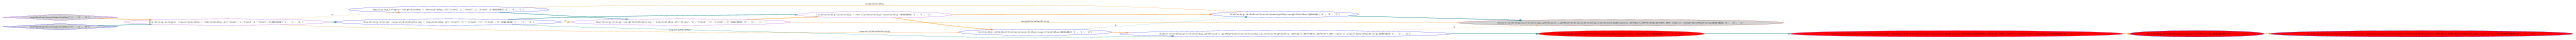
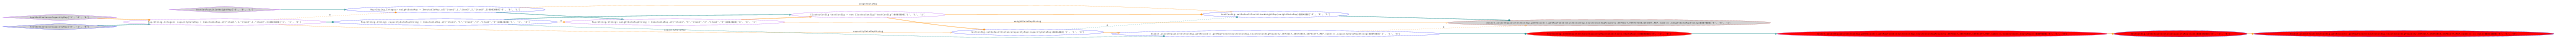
  digraph {
    rankdir=LR
    fontname="IBM Plex Mono"
    node [fillcolor=white shape=ellipse style=filled color=blue fontname="IBM Plex Mono"]
    edge [style=bold color=darkorange arrowhead=diamond fontname="IBM Plex Mono"]
+   n1 [fillcolor=lightgray label="testSetPartitionWeightMap['0', '0', '1']" shape=diamond color=purple]
    n2 [label="Map<String,Integer> weightDataMap = ImmutableMap.of(\"item1\",1,\"item2\",2,\"item3\",3)@@@3@@@['0', '0', '1']"]
    n3 [label="ClusterConfig testConfig = new ClusterConfig(\"testConfig\")@@@5@@@['1', '1', '1']" color=purple]
    n4 [label="testConfig.setDefaultPartitionWeightMap(weightDataMap)@@@6@@@['0', '0', '1']"]
    n5 [label="testConfig.setDefaultInstanceCapacityMap(capacityDataMap)@@@6@@@['1', '1', '0']"]
    n6 [fillcolor=lightgray label="testSetInstanceCapacityMap['1', '0', '0']" shape=diamond color=purple]
    n7 [label="Map<String,Integer> capacityDataMap = ImmutableMap.of(\"item1\",1,\"item2\",2,\"item3\",3)@@@3@@@['1', '1', '0']" color=purple]
    n8 [fillcolor=red label="testConfig.setDefaultInstanceCapacityMap(Collections.emptyMap())@@@8@@@['0', '1', '0']" color=brown]
    n9 [fillcolor=red label="Assert.assertEquals(testConfig.getRecord().getMapField(ClusterConfig.ClusterConfigProperty.DEFAULT_INSTANCE_CAPACITY_MAP.name()),Collections.emptyMap())@@@9@@@['0', '1', '0']" color=purple]
    n10 [fillcolor=lightgray label="Assert.assertEquals(testConfig.getRecord().getMapField(ClusterConfig.ClusterConfigProperty.DEFAULT_PARTITION_WEIGHT_MAP.name()),weightDataMapString)@@@7@@@['0', '0', '1']" color=brown]
    n11 [label="Map<String,String> weightDataMapString = ImmutableMap.of(\"item1\",\"1\",\"item2\",\"2\",\"item3\",\"3\")@@@4@@@['0', '0', '1']" color=purple]
    n12 [label="Assert.assertEquals(testConfig.getRecord().getMapField(ClusterConfig.ClusterConfigProperty.DEFAULT_INSTANCE_CAPACITY_MAP.name()),capacityDataMapString)@@@7@@@['1', '1', '0']"]
    n13 [fillcolor=lightgray label="testSetInstanceCapacityMap['0', '1', '0']" shape=diamond]
    n14 [label="Map<String,String> capacityDataMapString = ImmutableMap.of(\"item1\",\"1\",\"item2\",\"2\",\"item3\",\"3\")@@@4@@@['1', '1', '0']"]
    n15 [fillcolor=red label="testConfig.setDefaultInstanceCapacityMap(null)@@@10@@@['0', '1', '0']"]
    n16 [fillcolor=red label="Assert.assertTrue(testConfig.getRecord().getMapField(ClusterConfig.ClusterConfigProperty.DEFAULT_INSTANCE_CAPACITY_MAP.name()) == null)@@@11@@@['0', '1', '0']"]
+   n1 -> n2 [color=teal arrowhead=onormal]
    n2 -> n4 [label=weightDataMap style=solid arrowhead=onormal]
    n2 -> n11 [color=teal arrowhead=onormal]
    n3 -> n4
    n3 -> n5
    n4 -> n10 [color=teal]
    n5 -> n4 [label=0 style=dashed color=teal]
    n5 -> n12 [arrowhead=onormal]
    n6 -> n7
    n7 -> n2 [label=0 style=dashed]
    n7 -> n5 [label=capacityDataMap style=solid arrowhead=onormal]
    n7 -> n14 [color=teal]
    n8 -> n9 [color=teal arrowhead=onormal]
    n9 -> n15
    n11 -> n3 [arrowhead=onormal]
    n11 -> n10 [label=weightDataMapString style=solid arrowhead=onormal]
    n12 -> n8 [color=teal]
    n12 -> n10 [label=0 style=dashed arrowhead=onormal]
    n13 -> n7 [color=teal arrowhead=onormal]
    n14 -> n3 [color=teal arrowhead=onormal]
    n14 -> n11 [label=0 style=dashed]
    n14 -> n12 [label=capacityDataMapString style=solid color=teal]
    n15 -> n16
  }
